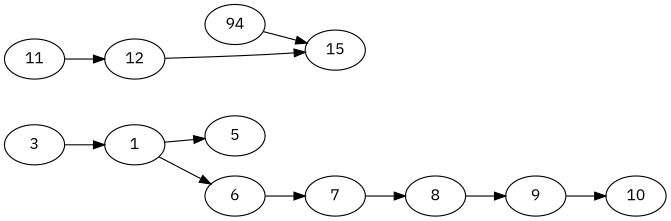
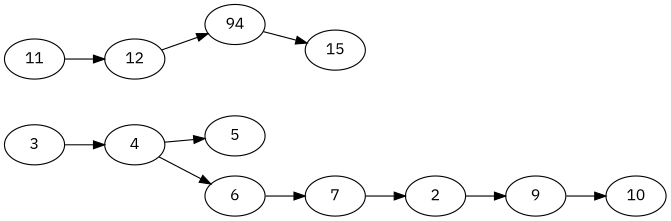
  digraph {
    fontname="IBM Plex Sans"
    rankdir=LR
    node [alpha=0.12 fontname="IBM Plex Sans"]
    edge [fontname="IBM Plex Sans"]
    3 [alpha=0.14 expect_size=25596928]
-   4 [alpha=0.13 expect_size=52156416 label=1]
+   4 [alpha=0.13 expect_size=52156416]
    5 [expect_size=16081920]
    6 [alpha=0.05 expect_size=45958144]
    7 [alpha=0.15 expect_size=44236800]
-   8 [alpha=0.17 expect_size=44829696]
+   8 [alpha=0.17 expect_size=44829696 label=2]
    9 [alpha=0.03 expect_size=46940160]
    10 [alpha=0.15 expect_size=49380352]
    11 [expect_size=49508352]
    12 [alpha=0.09 expect_size=8078336]
    n11 [expect_size=19066880 label=94]
    15 [alpha=0.01 expect_size=50510848]
    3 -> 4
    4 -> 5
    4 -> 6
    6 -> 7
    7 -> 8
    8 -> 9
    9 -> 10
    11 -> 12
-   12 -> 15
+   12 -> n11
    n11 -> 15
  }
